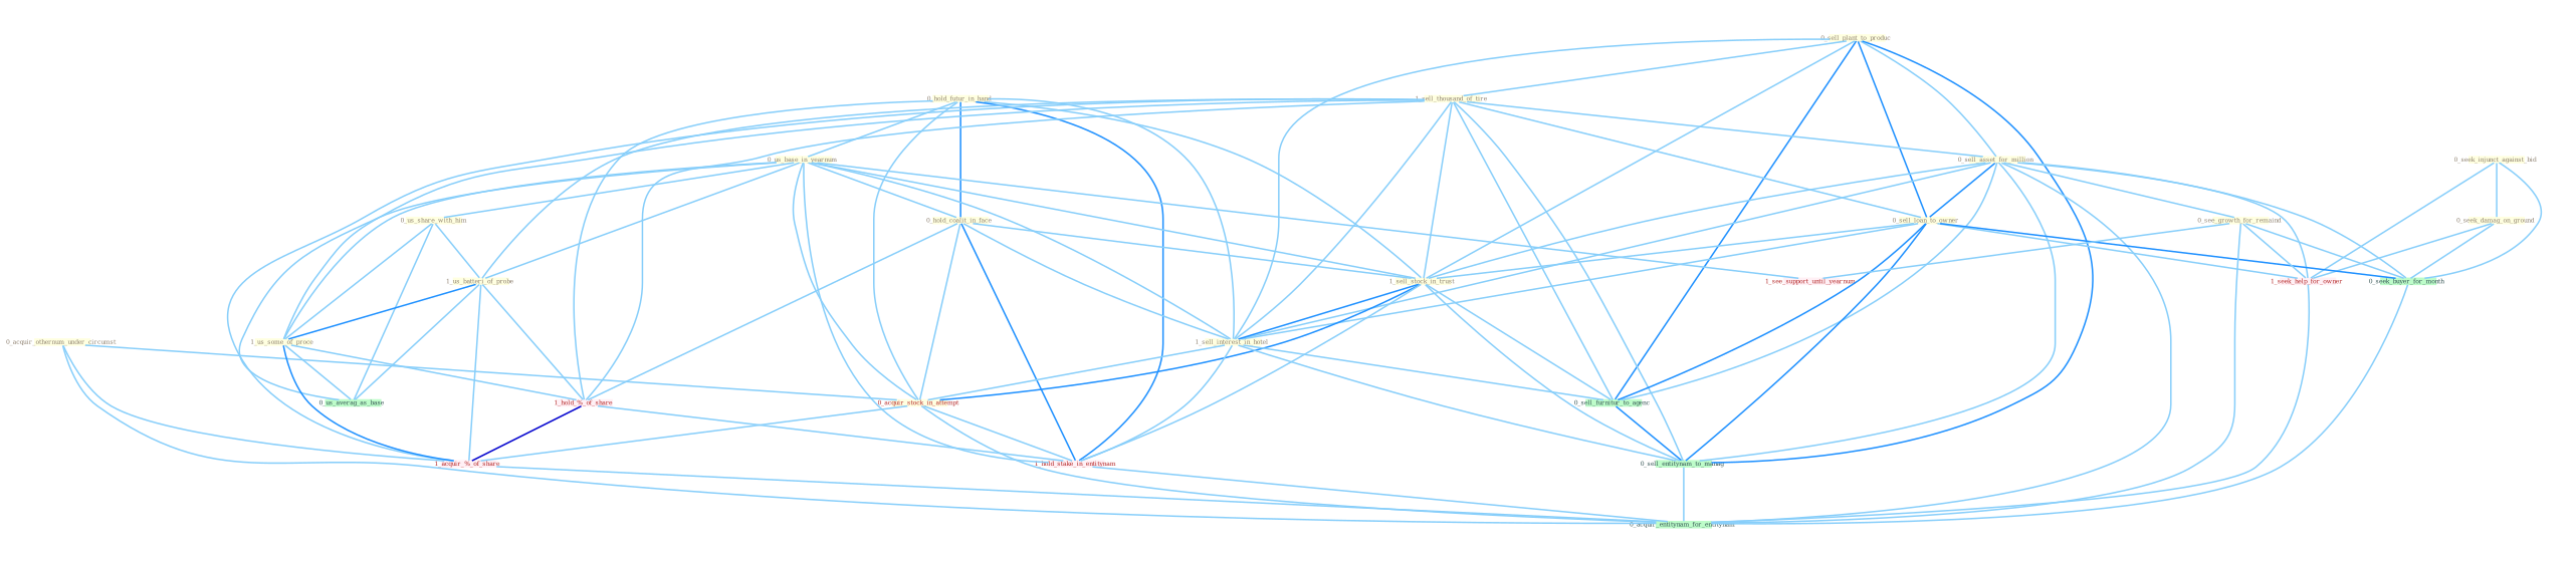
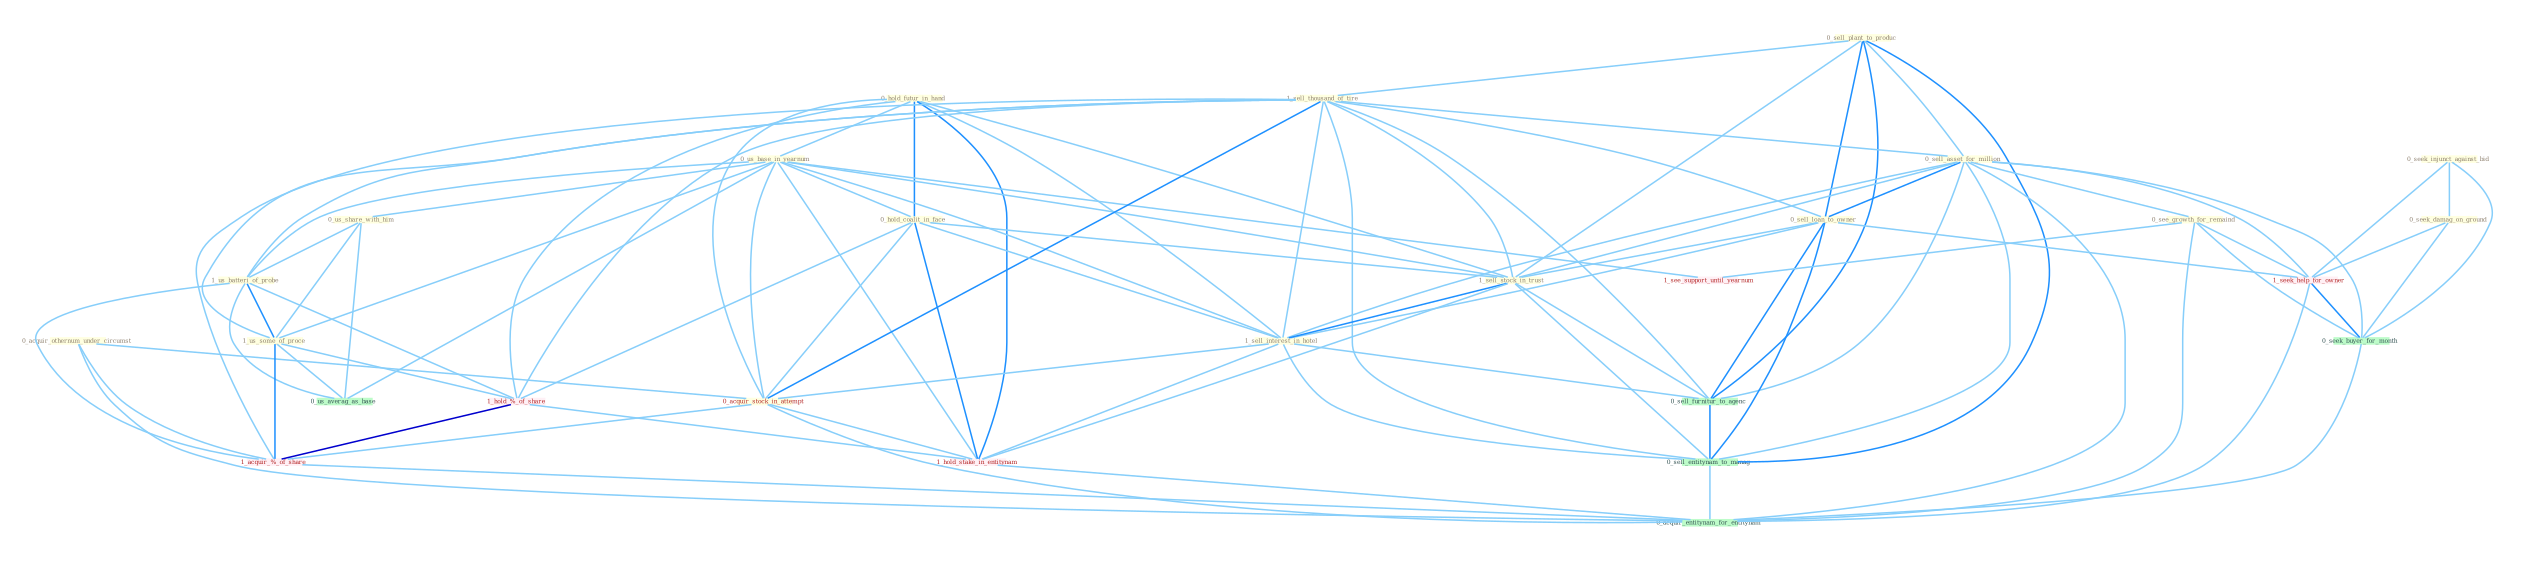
  graph {
    node [color="#ffffe0" fixedsize=true fontcolor="#8b7d6b" fontsize=4 shape=polygon style=filled]
    edge [color="#87cefa" w=1]
    "0_acquir_othernum_under_circumst " [height=.06 width=.5]
    "0_hold_futur_in_hand " [height=.06 width=.5]
    "0_sell_plant_to_produc " [height=.06 width=.5]
    "0_us_base_in_yearnum " [height=.06 width=.5]
    "0_seek_injunct_against_bid " [height=.06 width=.5]
    "1_sell_thousand_of_tire " [height=.06 width=.5]
    "0_hold_coalit_in_face " [height=.06 width=.5]
    "0_seek_damag_on_ground " [height=.06 width=.5]
    "0_sell_asset_for_million " [height=.06 width=.5]
    "0_sell_loan_to_owner " [height=.06 width=.5]
    "1_sell_stock_in_trust " [height=.06 width=.5]
    "0_see_growth_for_remaind " [height=.06 width=.5]
    n13 [height=.06 label="0_us_share_with_him" width=.5]
    "1_sell_interest_in_hotel " [height=.06 width=.5]
    "0_acquir_stock_in_attempt " [fontcolor="#b22222" height=.06 width=.5]
    "1_us_batteri_of_probe " [height=.06 width=.5]
    "1_us_some_of_proce " [height=.06 width=.5]
    "1_hold_%_of_share " [color="#fff0f5" fontcolor="#b22222" height=.06 width=.5]
    "1_hold_stake_in_entitynam " [color="#fff0f5" fontcolor="#b22222" height=.06 width=.5]
    "1_seek_help_for_owner " [color="#fff0f5" fontcolor="#b22222" height=.06 width=.5]
    "1_acquir_%_of_share " [color="#fff0f5" fontcolor="#b22222" height=.06 width=.5]
    "1_see_support_until_yearnum " [color="#fff0f5" fontcolor="#b22222" height=.06 width=.5]
    "0_acquir_entitynam_for_entitynam " [color="#BDFCC9" fontcolor="#2f4f4f" height=.06 width=.5]
    "0_sell_furnitur_to_agenc " [color="#BDFCC9" fontcolor="#2f4f4f" height=.06 width=.5]
    "0_sell_entitynam_to_manag " [color="#BDFCC9" fontcolor="#2f4f4f" height=.06 width=.5]
    "0_us_averag_as_base " [color="#BDFCC9" fontcolor="#2f4f4f" height=.06 width=.5]
    "0_seek_buyer_for_month " [color="#BDFCC9" fontcolor="#2f4f4f" height=.06 width=.5]
    subgraph sub_1 {
      "0_acquir_othernum_under_circumst "
      "0_hold_futur_in_hand "
      "0_sell_plant_to_produc "
      "0_us_base_in_yearnum "
      "0_seek_injunct_against_bid "
      "1_sell_thousand_of_tire "
      "0_hold_coalit_in_face "
      "0_seek_damag_on_ground "
      "0_sell_asset_for_million "
      "0_sell_loan_to_owner "
      "1_sell_stock_in_trust "
      "0_see_growth_for_remaind "
      n13
      "1_sell_interest_in_hotel "
      "0_acquir_stock_in_attempt "
      "1_us_batteri_of_probe "
      "1_us_some_of_proce "
    }
    subgraph sub_2 {
      "1_hold_%_of_share "
      "1_hold_stake_in_entitynam "
      "1_seek_help_for_owner "
      "1_acquir_%_of_share "
      "1_see_support_until_yearnum "
    }
    "0_acquir_othernum_under_circumst " -- "0_acquir_stock_in_attempt "
    "0_acquir_othernum_under_circumst " -- "1_acquir_%_of_share "
    "0_acquir_othernum_under_circumst " -- "0_acquir_entitynam_for_entitynam "
    "0_hold_futur_in_hand " -- "0_us_base_in_yearnum "
    "0_hold_futur_in_hand " -- "0_hold_coalit_in_face " [color="#1e90ff" w=2]
    "0_hold_futur_in_hand " -- "1_sell_stock_in_trust "
    "0_hold_futur_in_hand " -- "1_sell_interest_in_hotel "
    "0_hold_futur_in_hand " -- "0_acquir_stock_in_attempt "
    "0_hold_futur_in_hand " -- "1_hold_%_of_share "
    "0_hold_futur_in_hand " -- "1_hold_stake_in_entitynam " [color="#1e90ff" w=2]
    "0_sell_plant_to_produc " -- "1_sell_thousand_of_tire "
    "0_sell_plant_to_produc " -- "0_sell_asset_for_million "
    "0_sell_plant_to_produc " -- "0_sell_loan_to_owner " [color="#1e90ff" w=2]
    "0_sell_plant_to_produc " -- "1_sell_stock_in_trust "
-   "0_sell_plant_to_produc " -- "1_sell_interest_in_hotel "
    "0_sell_plant_to_produc " -- "0_sell_furnitur_to_agenc " [color="#1e90ff" w=2]
    "0_sell_plant_to_produc " -- "0_sell_entitynam_to_manag " [color="#1e90ff" w=2]
    "0_us_base_in_yearnum " -- "0_hold_coalit_in_face "
    "0_us_base_in_yearnum " -- "1_sell_stock_in_trust "
    "0_us_base_in_yearnum " -- n13
    "0_us_base_in_yearnum " -- "1_sell_interest_in_hotel "
    "0_us_base_in_yearnum " -- "0_acquir_stock_in_attempt "
    "0_us_base_in_yearnum " -- "1_us_batteri_of_probe "
    "0_us_base_in_yearnum " -- "1_us_some_of_proce "
    "0_us_base_in_yearnum " -- "1_hold_stake_in_entitynam "
    "0_us_base_in_yearnum " -- "1_see_support_until_yearnum "
    "0_us_base_in_yearnum " -- "0_us_averag_as_base "
    "0_seek_injunct_against_bid " -- "0_seek_damag_on_ground "
    "0_seek_injunct_against_bid " -- "1_seek_help_for_owner "
    "0_seek_injunct_against_bid " -- "0_seek_buyer_for_month "
    "1_sell_thousand_of_tire " -- "0_sell_asset_for_million "
    "1_sell_thousand_of_tire " -- "0_sell_loan_to_owner "
    "1_sell_thousand_of_tire " -- "1_sell_stock_in_trust "
    "1_sell_thousand_of_tire " -- "1_sell_interest_in_hotel "
    "1_sell_thousand_of_tire " -- "1_us_batteri_of_probe "
    "1_sell_thousand_of_tire " -- "1_us_some_of_proce "
    "1_sell_thousand_of_tire " -- "1_hold_%_of_share "
    "1_sell_thousand_of_tire " -- "1_acquir_%_of_share "
    "1_sell_thousand_of_tire " -- "0_sell_furnitur_to_agenc "
    "1_sell_thousand_of_tire " -- "0_sell_entitynam_to_manag "
    "0_hold_coalit_in_face " -- "1_sell_stock_in_trust "
    "0_hold_coalit_in_face " -- "1_sell_interest_in_hotel "
    "0_hold_coalit_in_face " -- "0_acquir_stock_in_attempt "
    "0_hold_coalit_in_face " -- "1_hold_%_of_share "
    "0_hold_coalit_in_face " -- "1_hold_stake_in_entitynam " [color="#1e90ff" w=2]
    "0_seek_damag_on_ground " -- "1_seek_help_for_owner "
    "0_seek_damag_on_ground " -- "0_seek_buyer_for_month "
    "0_sell_asset_for_million " -- "0_sell_loan_to_owner " [color="#1e90ff"]
    "0_sell_asset_for_million " -- "1_sell_stock_in_trust "
    "0_sell_asset_for_million " -- "0_see_growth_for_remaind "
    "0_sell_asset_for_million " -- "1_sell_interest_in_hotel "
    "0_sell_asset_for_million " -- "1_seek_help_for_owner "
    "0_sell_asset_for_million " -- "0_acquir_entitynam_for_entitynam "
    "0_sell_asset_for_million " -- "0_sell_furnitur_to_agenc "
    "0_sell_asset_for_million " -- "0_sell_entitynam_to_manag "
    "0_sell_asset_for_million " -- "0_seek_buyer_for_month "
    "0_sell_loan_to_owner " -- "1_sell_stock_in_trust "
    "0_sell_loan_to_owner " -- "1_sell_interest_in_hotel "
    "0_sell_loan_to_owner " -- "1_seek_help_for_owner "
    "0_sell_loan_to_owner " -- "0_sell_furnitur_to_agenc " [color="#1e90ff" w=2]
    "0_sell_loan_to_owner " -- "0_sell_entitynam_to_manag " [color="#1e90ff" w=2]
    "1_sell_stock_in_trust " -- "1_sell_interest_in_hotel " [color="#1e90ff" w=2]
-   "1_sell_stock_in_trust " -- "0_acquir_stock_in_attempt " [color="#1e90ff" w=2]
+   "1_sell_thousand_of_tire " -- "0_acquir_stock_in_attempt " [color="#1e90ff" w=2]
    "1_sell_stock_in_trust " -- "1_hold_stake_in_entitynam "
    "1_sell_stock_in_trust " -- "0_sell_furnitur_to_agenc "
    "1_sell_stock_in_trust " -- "0_sell_entitynam_to_manag "
    "0_see_growth_for_remaind " -- "1_seek_help_for_owner "
    "0_see_growth_for_remaind " -- "1_see_support_until_yearnum "
    "0_see_growth_for_remaind " -- "0_acquir_entitynam_for_entitynam "
    "0_see_growth_for_remaind " -- "0_seek_buyer_for_month "
    n13 -- "1_us_batteri_of_probe "
    n13 -- "1_us_some_of_proce "
    n13 -- "0_us_averag_as_base "
    "1_sell_interest_in_hotel " -- "0_acquir_stock_in_attempt "
    "1_sell_interest_in_hotel " -- "1_hold_stake_in_entitynam "
    "1_sell_interest_in_hotel " -- "0_sell_furnitur_to_agenc "
    "1_sell_interest_in_hotel " -- "0_sell_entitynam_to_manag "
    "0_acquir_stock_in_attempt " -- "1_hold_stake_in_entitynam "
    "0_acquir_stock_in_attempt " -- "1_acquir_%_of_share "
    "0_acquir_stock_in_attempt " -- "0_acquir_entitynam_for_entitynam "
    "1_us_batteri_of_probe " -- "1_us_some_of_proce " [color="#1e90ff" w=2]
    "1_us_batteri_of_probe " -- "1_hold_%_of_share "
    "1_us_batteri_of_probe " -- "1_acquir_%_of_share "
    "1_us_batteri_of_probe " -- "0_us_averag_as_base "
    "1_us_some_of_proce " -- "1_hold_%_of_share "
    "1_us_some_of_proce " -- "1_acquir_%_of_share " [color="#1e90ff"]
    "1_us_some_of_proce " -- "0_us_averag_as_base "
    "1_hold_%_of_share " -- "1_hold_stake_in_entitynam "
    "1_hold_%_of_share " -- "1_acquir_%_of_share " [color="#0000cd" w=3]
    "1_hold_stake_in_entitynam " -- "0_acquir_entitynam_for_entitynam "
    "1_seek_help_for_owner " -- "0_acquir_entitynam_for_entitynam "
-   "0_sell_loan_to_owner " -- "0_seek_buyer_for_month " [color="#1e90ff" w=2]
+   "1_seek_help_for_owner " -- "0_seek_buyer_for_month " [color="#1e90ff" w=2]
    "1_acquir_%_of_share " -- "0_acquir_entitynam_for_entitynam "
    "0_sell_furnitur_to_agenc " -- "0_sell_entitynam_to_manag " [color="#1e90ff" w=2]
    "0_sell_entitynam_to_manag " -- "0_acquir_entitynam_for_entitynam "
    "0_seek_buyer_for_month " -- "0_acquir_entitynam_for_entitynam "
  }
